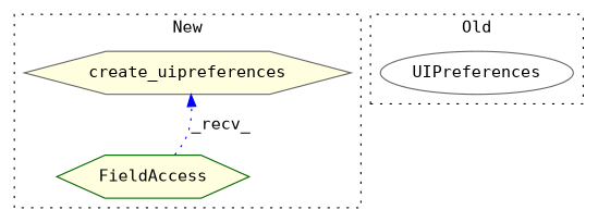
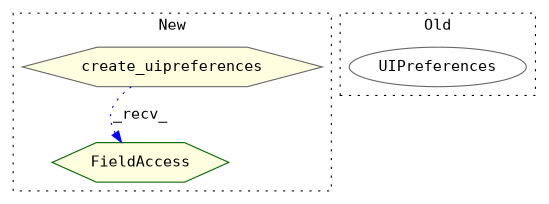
  digraph {
    fontname="DejaVu Sans Mono"
    node [a=32 shape=hexagon style=filled fillcolor=lightyellow color=gray40 fontname="DejaVu Sans Mono"]
    n1 [l=22 label=create_uipreferences s=4406]
    n2 [a=22 l=17 label=FieldAccess s=4388 color=darkgreen]
    n3 [l=15 label=UIPreferences s=4336 shape=ellipse fillcolor=white]
    subgraph cluster_1 {
      label=New
      style=dotted
      n1
      n2
    }
    subgraph cluster_2 {
      label=Old
      style=dotted
      n3
    }
-   n2 -> n1 [label=_recv_ color=blue style=dotted fontname="DejaVu Sans Mono"]
+   n1 -> n2 [label=_recv_ color=blue style=dotted fontname="DejaVu Sans Mono"]
  }
